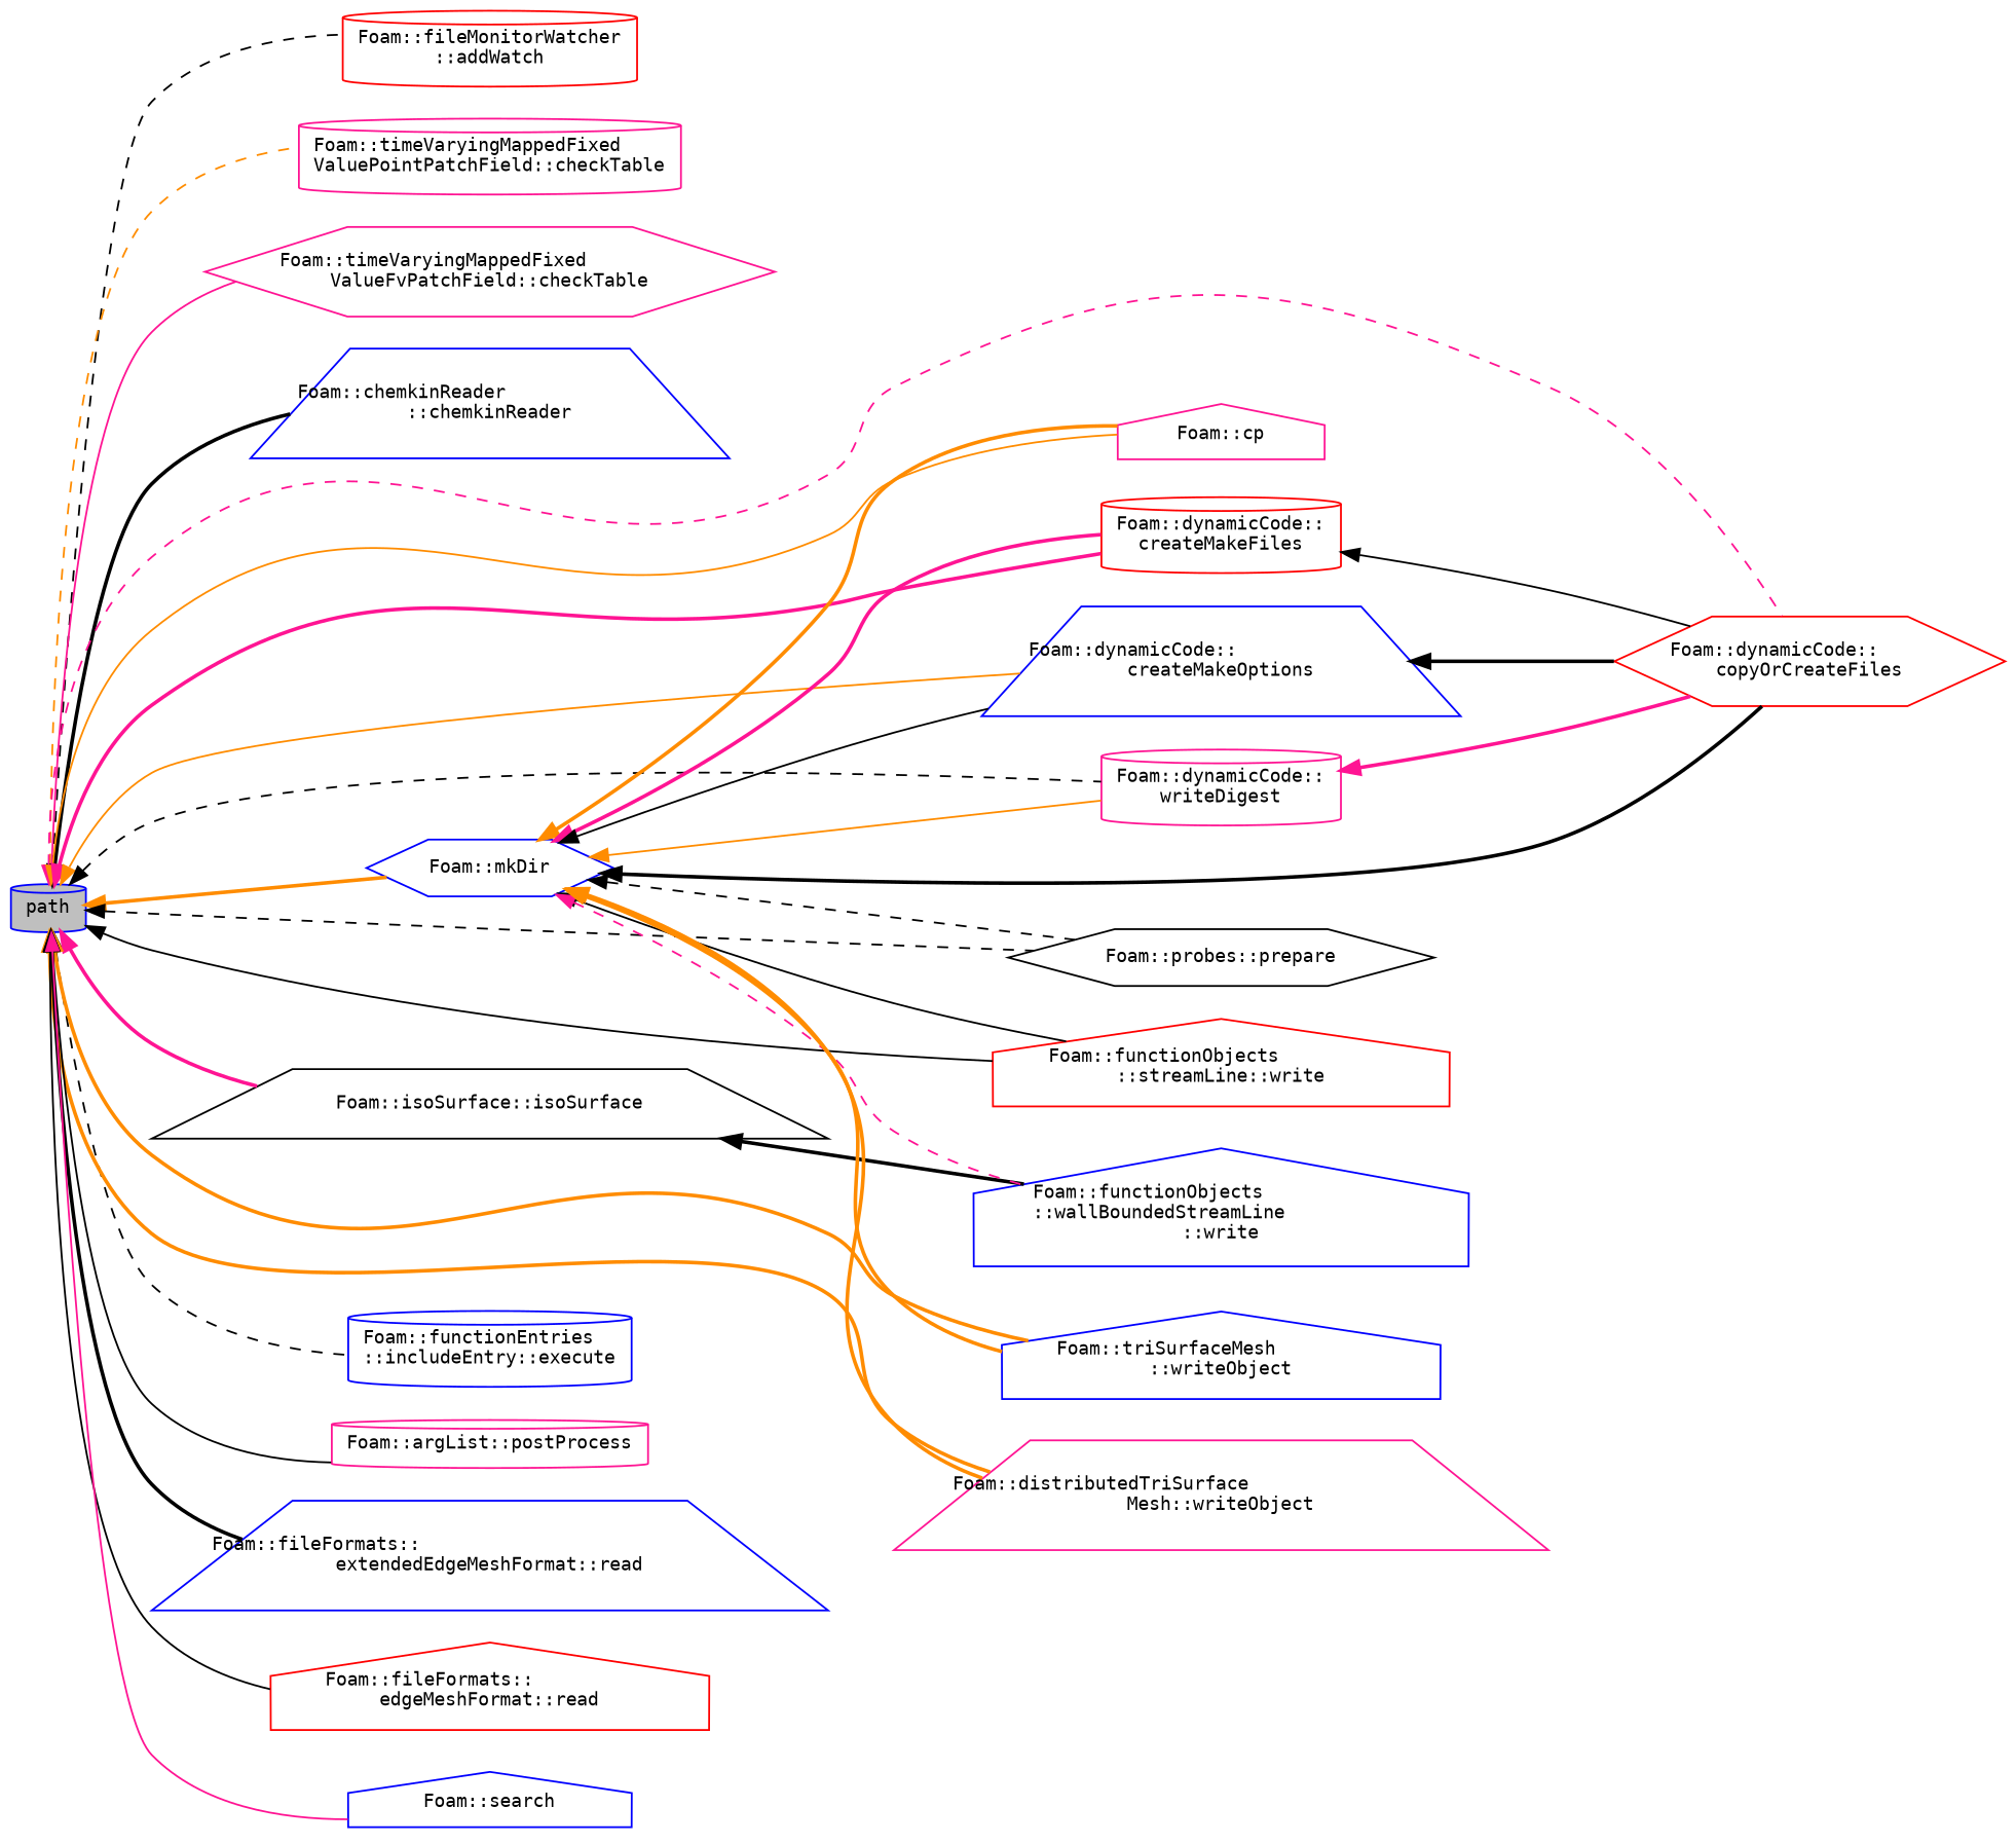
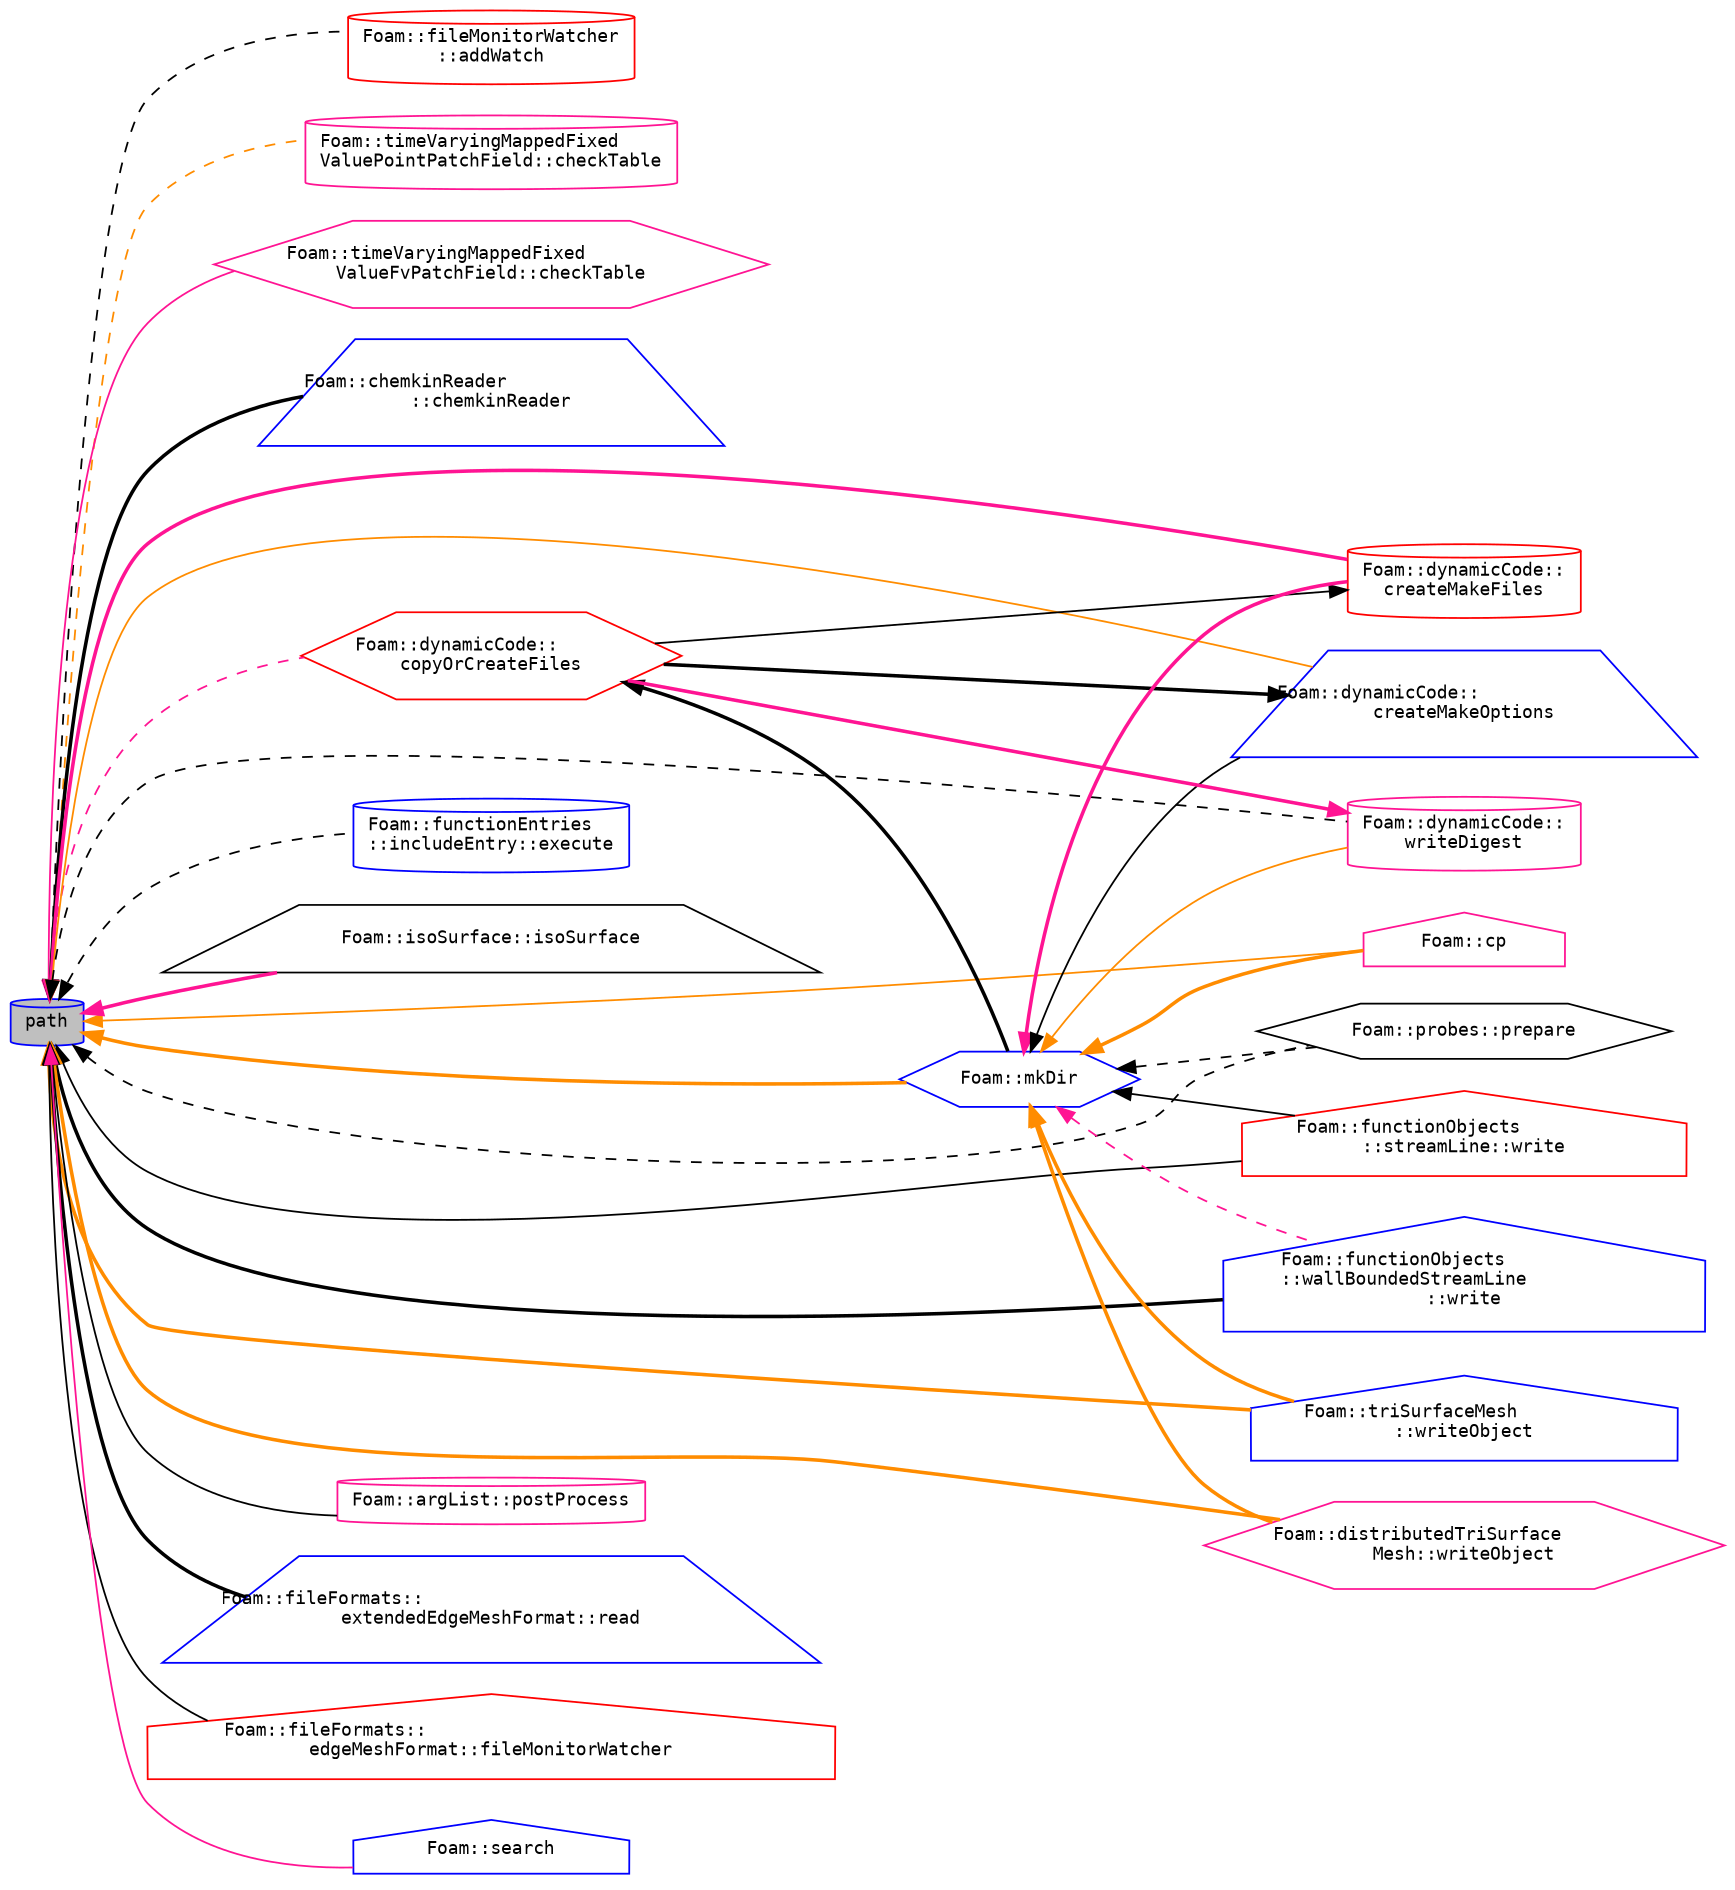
  digraph {
    fontname="DejaVu Sans Mono"
    rankdir=LR
    node [color=blue fontname="DejaVu Sans Mono" fontsize=10 shape=cylinder]
    edge [color=black dir=back fontname="DejaVu Sans Mono" fontsize=10 labelfontname=Helvetica labelfontsize=10 style=bold]
    n1 [fillcolor=grey75 fontcolor=black height=0.2 label=path style=filled width=0.4]
    n2 [color=red height=0.2 label="Foam::fileMonitorWatcher\l::addWatch" width=0.4]
    n3 [color=deeppink height=0.2 label="Foam::timeVaryingMappedFixed\lValuePointPatchField::checkTable" width=0.4]
    n4 [color=deeppink height=0.2 label="Foam::timeVaryingMappedFixed\lValueFvPatchField::checkTable" shape=hexagon width=0.4]
    n5 [height=0.2 label="Foam::chemkinReader\l::chemkinReader" shape=trapezium width=0.4]
    n6 [color=red height=0.2 label="Foam::dynamicCode::\lcopyOrCreateFiles" shape=hexagon width=0.4]
    n7 [color=deeppink height=0.2 label="Foam::cp" shape=house width=0.4]
    n8 [color=red height=0.2 label="Foam::dynamicCode::\lcreateMakeFiles" width=0.4]
    n9 [height=0.2 label="Foam::dynamicCode::\lcreateMakeOptions" shape=trapezium width=0.4]
    n10 [height=0.2 label="Foam::functionEntries\l::includeEntry::execute" width=0.4]
    n11 [color=black height=0.2 label="Foam::isoSurface::isoSurface" shape=trapezium width=0.4]
    n12 [height=0.2 label="Foam::mkDir" shape=hexagon width=0.4]
    n13 [color=black height=0.2 label="Foam::probes::prepare" shape=hexagon width=0.4]
    n14 [color=red height=0.2 label="Foam::functionObjects\l::streamLine::write" shape=house width=0.4]
    n15 [height=0.2 label="Foam::functionObjects\l::wallBoundedStreamLine\l::write" shape=house width=0.4]
    n16 [color=deeppink height=0.2 label="Foam::dynamicCode::\lwriteDigest" width=0.4]
    n17 [height=0.2 label="Foam::triSurfaceMesh\l::writeObject" shape=house width=0.4]
-   n18 [color=deeppink height=0.2 label="Foam::distributedTriSurface\lMesh::writeObject" shape=trapezium width=0.4]
+   n18 [color=deeppink height=0.2 label="Foam::distributedTriSurface\lMesh::writeObject" shape=hexagon width=0.4]
    n19 [color=deeppink height=0.2 label="Foam::argList::postProcess" width=0.4]
    n20 [height=0.2 label="Foam::fileFormats::\lextendedEdgeMeshFormat::read" shape=trapezium width=0.4]
-   n21 [color=red height=0.2 label="Foam::fileFormats::\ledgeMeshFormat::read" shape=house width=0.4]
+   n21 [color=red height=0.2 label="Foam::fileFormats::\ledgeMeshFormat::fileMonitorWatcher" shape=house width=0.4]
    n22 [height=0.2 label="Foam::search" shape=house width=0.4]
    n1 -> n2 [style=dashed]
    n1 -> n3 [color=darkorange style=dashed]
    n1 -> n4 [color=deeppink style=solid]
    n1 -> n5
    n1 -> n6 [color=deeppink style=dashed]
    n1 -> n7 [color=darkorange style=solid]
    n1 -> n8 [color=deeppink]
    n1 -> n9 [color=darkorange style=solid]
    n1 -> n10 [style=dashed]
    n1 -> n11 [color=deeppink]
    n1 -> n12 [color=darkorange]
    n1 -> n13 [style=dashed]
    n1 -> n14 [style=solid]
-   n11 -> n15
+   n1 -> n15
    n1 -> n16 [style=dashed]
    n1 -> n17 [color=darkorange]
    n1 -> n18 [color=darkorange]
    n1 -> n19 [style=solid]
    n1 -> n20
    n1 -> n21 [style=solid]
    n1 -> n22 [color=deeppink style=solid]
    n8 -> n6 [style=solid]
    n9 -> n6
-   n12 -> n6
+   n6 -> n12
    n12 -> n7 [color=darkorange]
    n12 -> n8 [color=deeppink]
    n12 -> n9 [style=solid]
    n12 -> n13 [style=dashed]
    n12 -> n14 [style=solid]
    n12 -> n15 [color=deeppink style=dashed]
    n12 -> n16 [color=darkorange style=solid]
    n12 -> n17 [color=darkorange]
    n12 -> n18 [color=darkorange]
    n16 -> n6 [color=deeppink]
  }
